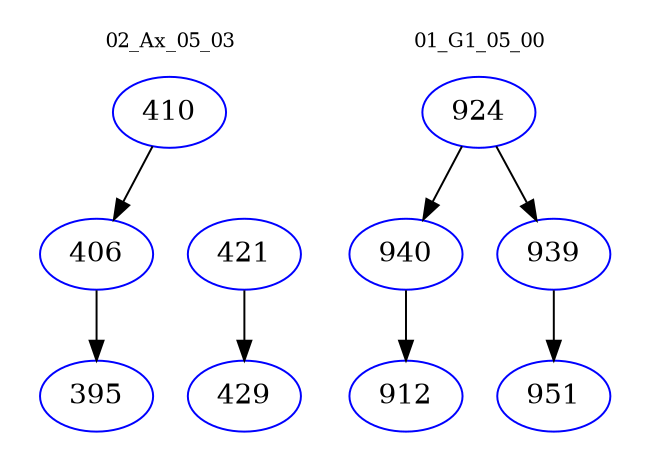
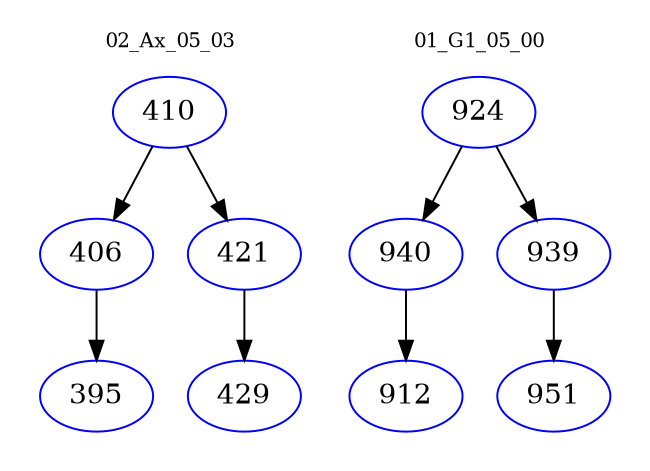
  digraph {
    node [color=blue]
    edge [color=black]
    n1 [label=410]
    n2 [label=406]
    n3 [label=421]
    n4 [label=395]
    n5 [label=429]
    n6 [label=924]
    n7 [label=940]
    n8 [label=939]
    n9 [label=912]
    n10 [label=951]
    subgraph cluster_1 {
      color=white
      fontsize=10
      label="02_Ax_05_03"
      n1
      n2
      n3
      n4
      n5
    }
    subgraph cluster_2 {
      color=white
      fontsize=10
      label="01_G1_05_00"
      n6
      n7
      n8
      n9
      n10
    }
    n1 -> n2
+   n1 -> n3
    n2 -> n4
    n3 -> n5
    n6 -> n7
    n6 -> n8
    n7 -> n9
    n8 -> n10
  }
